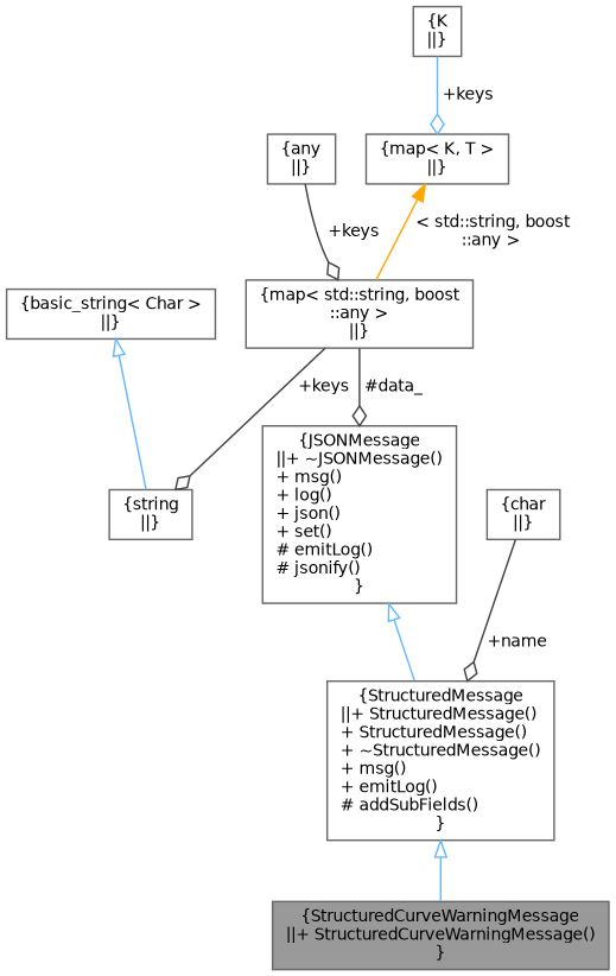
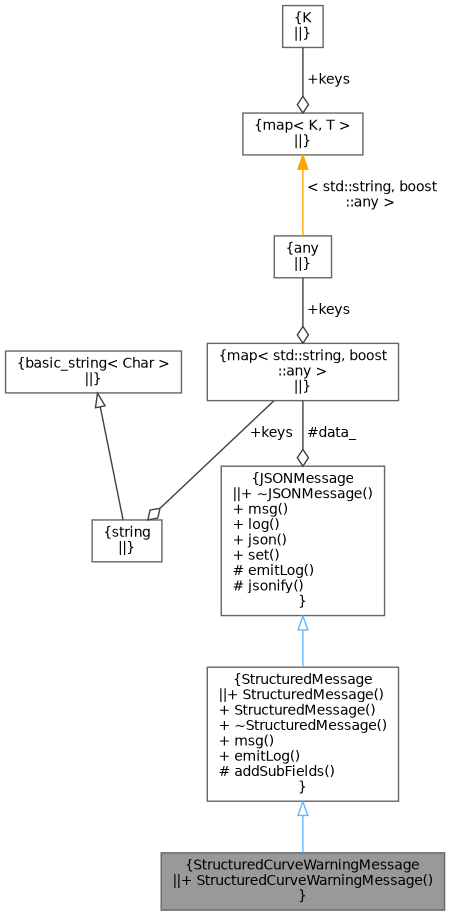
  digraph {
    node [color=gray40 fillcolor=white fontname=Helvetica fontsize=10 shape=box style=filled]
    edge [color=grey25 fontname=Helvetica fontsize=10 labelfontname=Helvetica labelfontsize=10 style=solid arrowhead=odiamond]
    n1 [fillcolor=grey60 fontcolor=black height=0.2 label="{StructuredCurveWarningMessage\n||+ StructuredCurveWarningMessage()\l}" width=0.4]
    n2 [height=0.2 label="{StructuredMessage\n||+ StructuredMessage()\l+ StructuredMessage()\l+ ~StructuredMessage()\l+ msg()\l+ emitLog()\l# addSubFields()\l}" width=0.4]
    n3 [height=0.2 label="{JSONMessage\n||+ ~JSONMessage()\l+ msg()\l+ log()\l+ json()\l+ set()\l# emitLog()\l# jsonify()\l}" width=0.4]
    n4 [height=0.2 label="{map\< std::string, boost\l::any \>\n||}" width=0.4]
    n5 [height=0.2 label="{string\n||}" width=0.4]
    n6 [height=0.2 label="{basic_string\< Char \>\n||}" width=0.4]
    n7 [height=0.2 label="{any\n||}" width=0.4]
    n8 [height=0.2 label="{map\< K, T \>\n||}" width=0.4]
    n9 [height=0.2 label="{K\n||}" width=0.4]
-   n10 [height=0.2 label="{char\n||}" width=0.4]
    n2 -> n1 [arrowtail=onormal color=steelblue1 dir=back arrowhead=""]
    n3 -> n2 [arrowtail=onormal color=steelblue1 dir=back arrowhead=""]
    n4 -> n3 [label=" #data_"]
    n4 -> n5 [label=" +keys"]
-   n6 -> n5 [arrowtail=onormal color=steelblue1 dir=back arrowhead=""]
+   n6 -> n5 [arrowtail=onormal dir=back arrowhead=""]
    n7 -> n4 [label=" +keys"]
-   n8 -> n4 [color=orange dir=back label=" \< std::string, boost\l::any \>" arrowhead=""]
-   n9 -> n8 [color=steelblue1 label=" +keys"]
-   n10 -> n2 [label=" +name"]
+   n8 -> n7 [color=orange dir=back label=" \< std::string, boost\l::any \>" arrowhead=""]
+   n9 -> n8 [label=" +keys"]
  }
